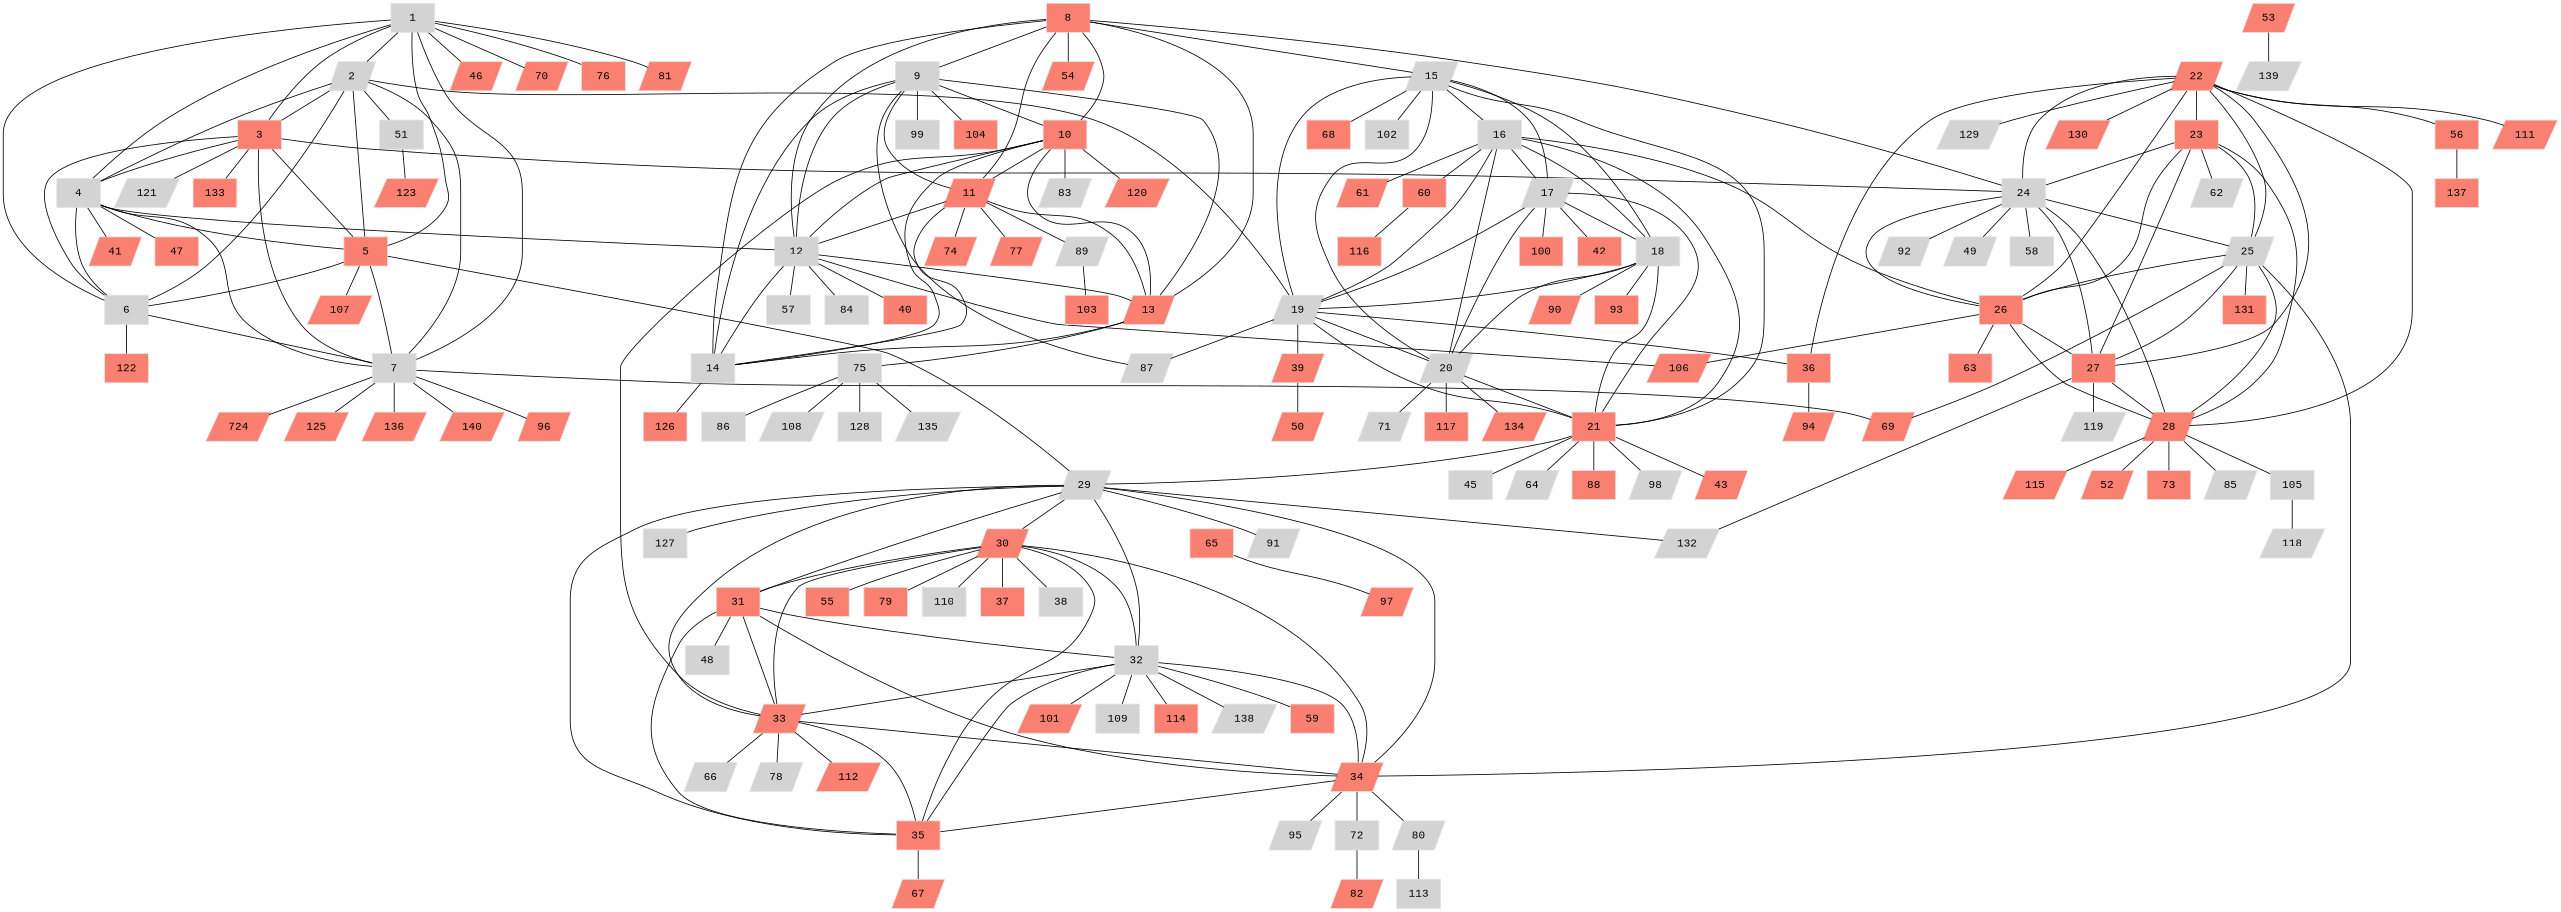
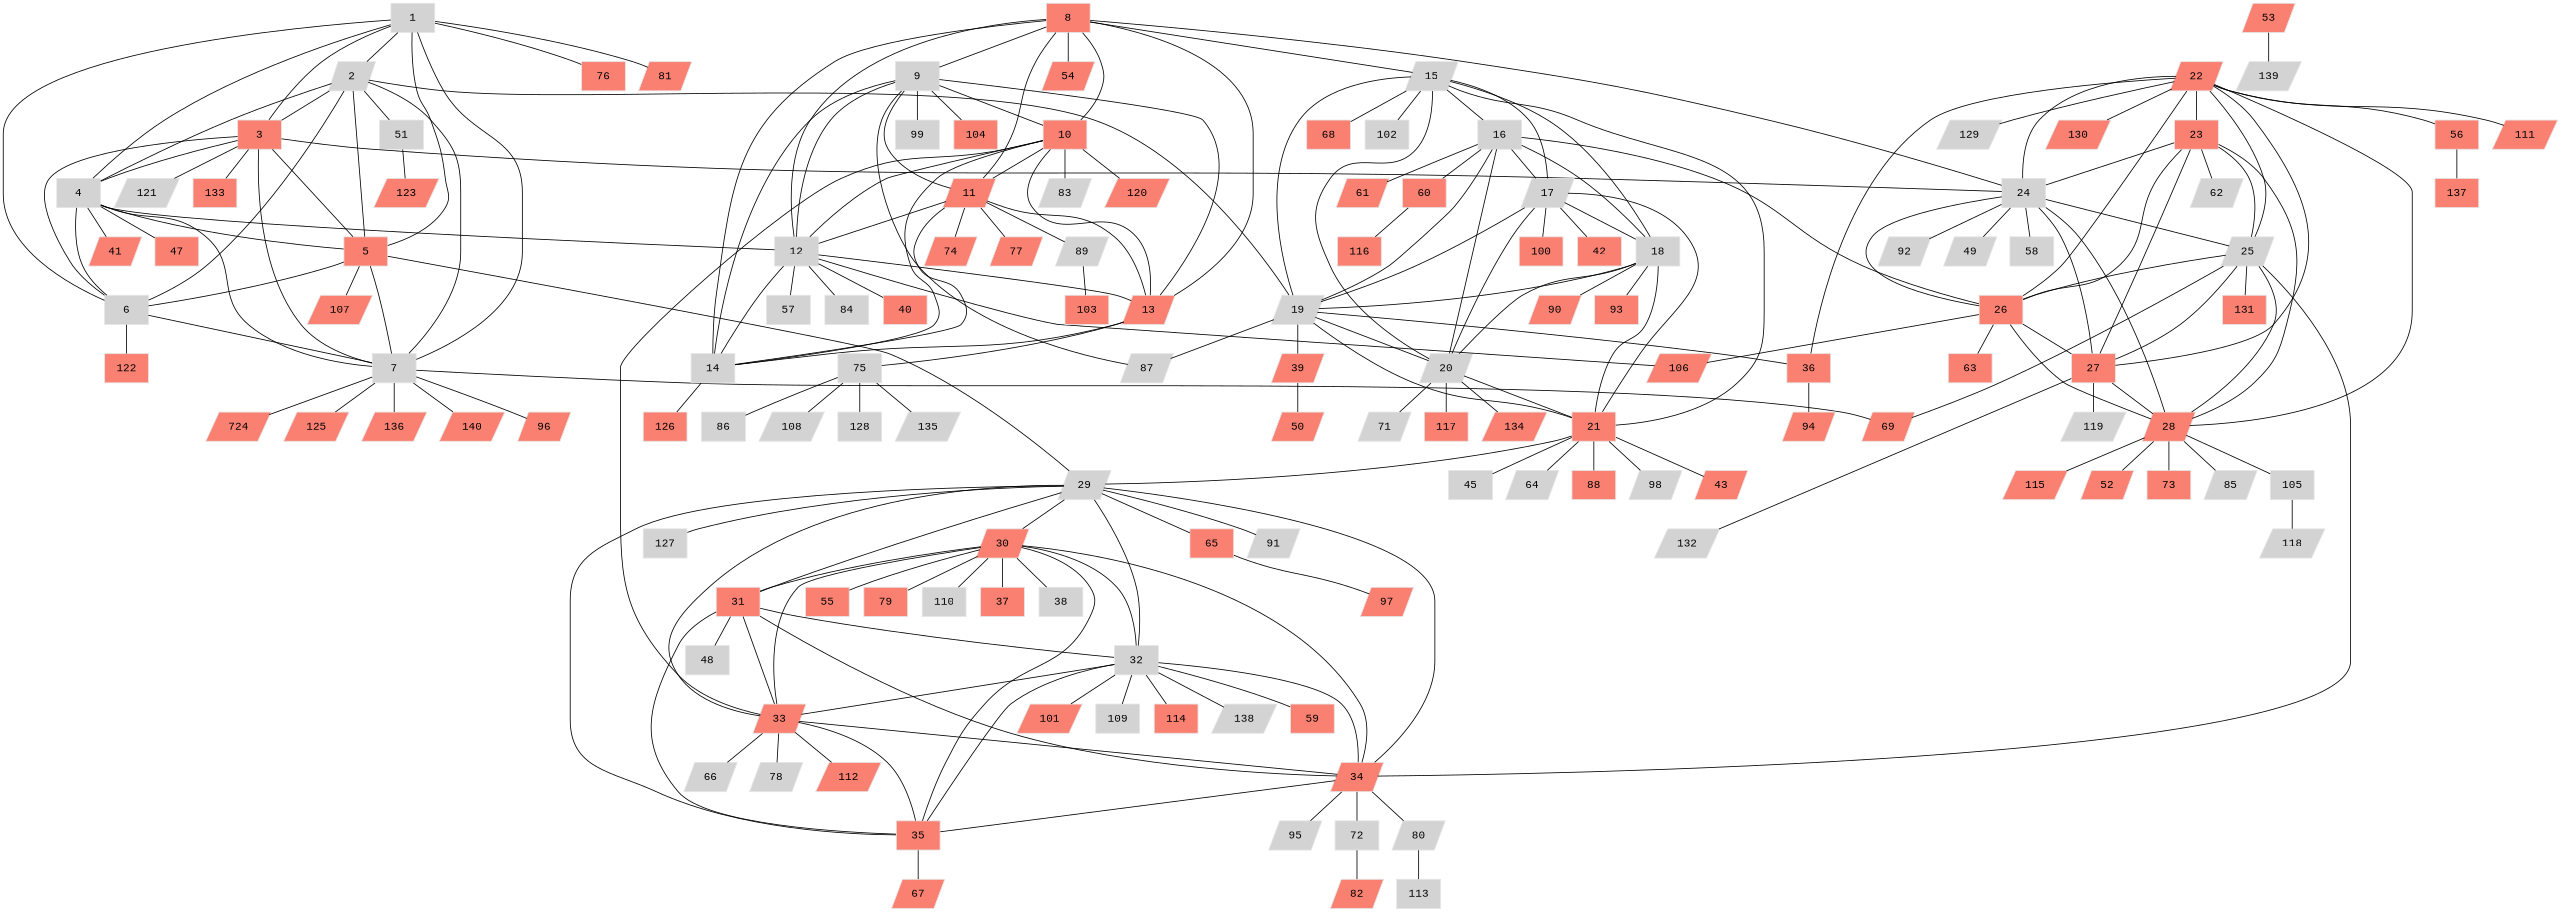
  graph {
    fontname="Liberation Mono"
    node [color=gray90 fillcolor=salmon fontname="Liberation Mono" shape=parallelogram style=filled]
    edge [fontname="Liberation Mono"]
    1 [fillcolor=lightgrey shape=box]
    2 [fillcolor=lightgrey]
    3 [shape=box]
    4 [fillcolor=lightgrey shape=box]
    5 [shape=box]
    6 [fillcolor=lightgrey shape=box]
    7 [fillcolor=lightgrey shape=box]
-   46
-   70
    76 [shape=box]
    81
    19 [fillcolor=lightgrey]
    51 [fillcolor=lightgrey shape=box]
    24 [fillcolor=lightgrey shape=box]
    121 [fillcolor=lightgrey]
    133 [shape=box]
    12 [fillcolor=lightgrey shape=box]
    41
    47 [shape=box]
    29 [fillcolor=lightgrey]
    107
    122 [shape=box]
    69
    96
    n25 [label=724]
    125
    136
    140
    87 [fillcolor=lightgrey]
    20 [fillcolor=lightgrey]
    21 [shape=box]
    36 [shape=box]
    39
    123
    26 [shape=box]
    25 [fillcolor=lightgrey]
    27 [shape=box]
    28
    49 [fillcolor=lightgrey]
    58 [fillcolor=lightgrey shape=box]
    92 [fillcolor=lightgrey]
    13
    14 [fillcolor=lightgrey shape=box]
    40 [shape=box]
    57 [fillcolor=lightgrey shape=box]
    84 [fillcolor=lightgrey shape=box]
    106
    33
    34
    30
    31 [shape=box]
    32 [fillcolor=lightgrey shape=box]
    35 [shape=box]
    65 [shape=box]
    91 [fillcolor=lightgrey]
    127 [fillcolor=lightgrey shape=box]
    8 [shape=box]
    9 [fillcolor=lightgrey shape=box]
    10 [shape=box]
    11
    15 [fillcolor=lightgrey]
    54
    99 [fillcolor=lightgrey shape=box]
    104 [shape=box]
    83 [fillcolor=lightgrey]
    120
    74
    77
    89 [fillcolor=lightgrey]
    75 [fillcolor=lightgrey shape=box]
    126 [shape=box]
    16 [fillcolor=lightgrey shape=box]
    17 [fillcolor=lightgrey]
    18 [fillcolor=lightgrey shape=box]
    68 [shape=box]
    102 [fillcolor=lightgrey shape=box]
    66 [fillcolor=lightgrey]
    78 [fillcolor=lightgrey]
    112
    103 [shape=box]
    86 [fillcolor=lightgrey shape=box]
    108 [fillcolor=lightgrey]
    128 [fillcolor=lightgrey shape=box]
    135 [fillcolor=lightgrey]
    60 [shape=box]
    61
    42 [shape=box]
    100 [shape=box]
    90
    93 [shape=box]
    71 [fillcolor=lightgrey]
    117 [shape=box]
    134
    43
    45 [fillcolor=lightgrey shape=box]
    64 [fillcolor=lightgrey]
    88 [shape=box]
    98 [fillcolor=lightgrey]
    63 [shape=box]
    116 [shape=box]
    94
    50
    139 [fillcolor=lightgrey]
    53
    22
    23 [shape=box]
    56 [shape=box]
    111
    129 [fillcolor=lightgrey]
    130
    62 [fillcolor=lightgrey]
    131 [shape=box]
    119 [fillcolor=lightgrey]
    132 [fillcolor=lightgrey]
    52
    73 [shape=box]
    85 [fillcolor=lightgrey]
    105 [fillcolor=lightgrey shape=box]
    115
    137 [shape=box]
    72 [fillcolor=lightgrey shape=box]
    80 [fillcolor=lightgrey]
    95 [fillcolor=lightgrey]
    118 [fillcolor=lightgrey]
    37 [shape=box]
    38 [fillcolor=lightgrey shape=box]
    55 [shape=box]
    79 [shape=box]
    110 [fillcolor=lightgrey shape=box]
    48 [fillcolor=lightgrey shape=box]
    59 [shape=box]
    101
    109 [fillcolor=lightgrey shape=box]
    114 [shape=box]
    138 [fillcolor=lightgrey]
    67
    97
    82
    113 [fillcolor=lightgrey shape=box]
    1 -- 2
    1 -- 3
    1 -- 4
    1 -- 5
    1 -- 6
    1 -- 7
-   1 -- 46
-   1 -- 70
    1 -- 76
    1 -- 81
    2 -- 3
    2 -- 4
    2 -- 5
    2 -- 6
    2 -- 7
    2 -- 19
    2 -- 51
    3 -- 4
    3 -- 5
    3 -- 6
    3 -- 7
    3 -- 24
    3 -- 121
    3 -- 133
    4 -- 5
    4 -- 6
    4 -- 7
    4 -- 12
    4 -- 41
    4 -- 47
    5 -- 6
    5 -- 7
    5 -- 29
    5 -- 107
    6 -- 7
    6 -- 122
    7 -- 69
    7 -- 96
    7 -- n25
    7 -- 125
    7 -- 136
    7 -- 140
    19 -- 87
    19 -- 20
    19 -- 21
    19 -- 36
    19 -- 39
    51 -- 123
    24 -- 26
    24 -- 25
    24 -- 27
    24 -- 28
    24 -- 49
    24 -- 58
    24 -- 92
    12 -- 13
    12 -- 14
    12 -- 40
    12 -- 57
    12 -- 84
    12 -- 106
    29 -- 33
    29 -- 34
    29 -- 30
    29 -- 31
    29 -- 32
    29 -- 35
-   29 -- 132
+   29 -- 65
    29 -- 91
    29 -- 127
    20 -- 21
    20 -- 71
    20 -- 117
    20 -- 134
    21 -- 29
    21 -- 43
    21 -- 45
    21 -- 64
    21 -- 88
    21 -- 98
    36 -- 94
    39 -- 50
    26 -- 27
    26 -- 28
    26 -- 106
    26 -- 63
    25 -- 69
    25 -- 26
    25 -- 27
    25 -- 28
    25 -- 34
    25 -- 131
    27 -- 28
    27 -- 119
    27 -- 132
    28 -- 52
    28 -- 73
    28 -- 85
    28 -- 105
    28 -- 115
    13 -- 14
    13 -- 75
    14 -- 126
    33 -- 34
    33 -- 35
    33 -- 66
    33 -- 78
    33 -- 112
    34 -- 35
    34 -- 72
    34 -- 80
    34 -- 95
    30 -- 33
    30 -- 34
    30 -- 31
    30 -- 32
    30 -- 35
    30 -- 37
    30 -- 38
    30 -- 55
    30 -- 79
    30 -- 110
    31 -- 33
    31 -- 34
    31 -- 32
    31 -- 35
    31 -- 48
    32 -- 33
    32 -- 34
    32 -- 35
    32 -- 59
    32 -- 101
    32 -- 109
    32 -- 114
    32 -- 138
    35 -- 67
    65 -- 97
    8 -- 24
    8 -- 12
    8 -- 13
    8 -- 14
    8 -- 9
    8 -- 10
    8 -- 11
    8 -- 15
    8 -- 54
    9 -- 12
    9 -- 87
    9 -- 13
    9 -- 14
    9 -- 10
    9 -- 11
    9 -- 99
    9 -- 104
    10 -- 12
    10 -- 13
    10 -- 14
    10 -- 33
    10 -- 11
    10 -- 83
    10 -- 120
    11 -- 12
    11 -- 13
    11 -- 14
    11 -- 74
    11 -- 77
    11 -- 89
    15 -- 19
    15 -- 20
    15 -- 21
    15 -- 16
    15 -- 17
    15 -- 18
    15 -- 68
    15 -- 102
    89 -- 103
    75 -- 86
    75 -- 108
    75 -- 128
    75 -- 135
    16 -- 19
    16 -- 20
-   16 -- 21
    16 -- 26
    16 -- 17
    16 -- 18
    16 -- 60
    16 -- 61
    17 -- 19
    17 -- 20
    17 -- 21
    17 -- 18
    17 -- 42
    17 -- 100
    18 -- 19
    18 -- 20
    18 -- 21
    18 -- 90
    18 -- 93
    60 -- 116
    53 -- 139
    22 -- 24
    22 -- 36
    22 -- 26
    22 -- 25
    22 -- 27
    22 -- 28
    22 -- 23
    22 -- 56
    22 -- 111
    22 -- 129
    22 -- 130
    23 -- 24
    23 -- 26
    23 -- 25
    23 -- 27
    23 -- 28
    23 -- 62
    56 -- 137
    105 -- 118
    72 -- 82
    80 -- 113
  }
